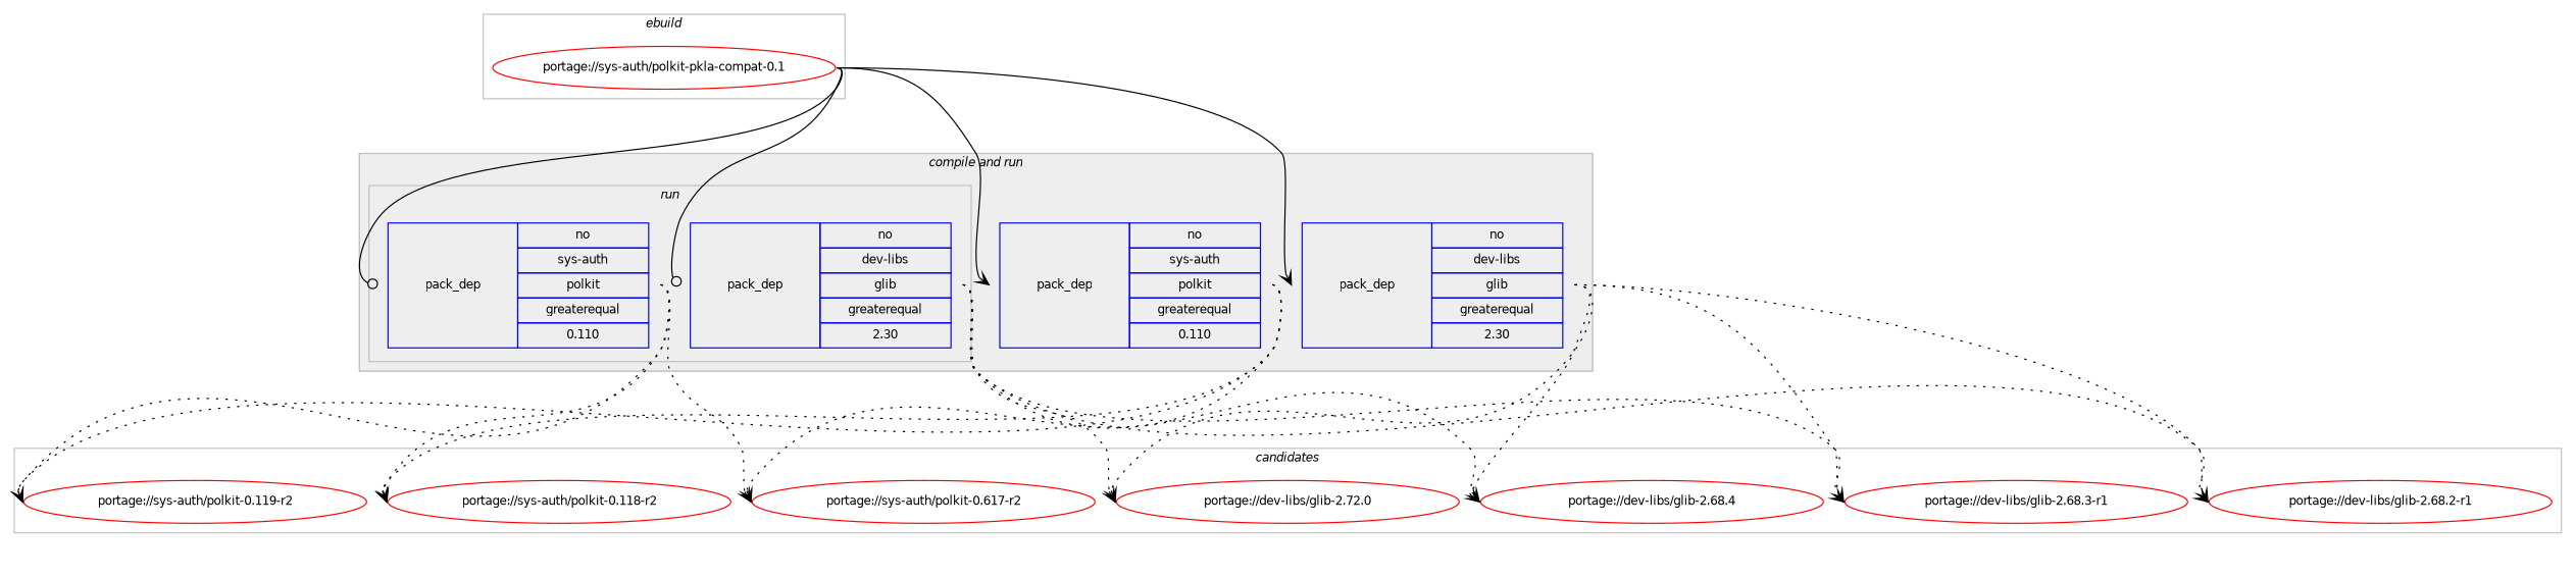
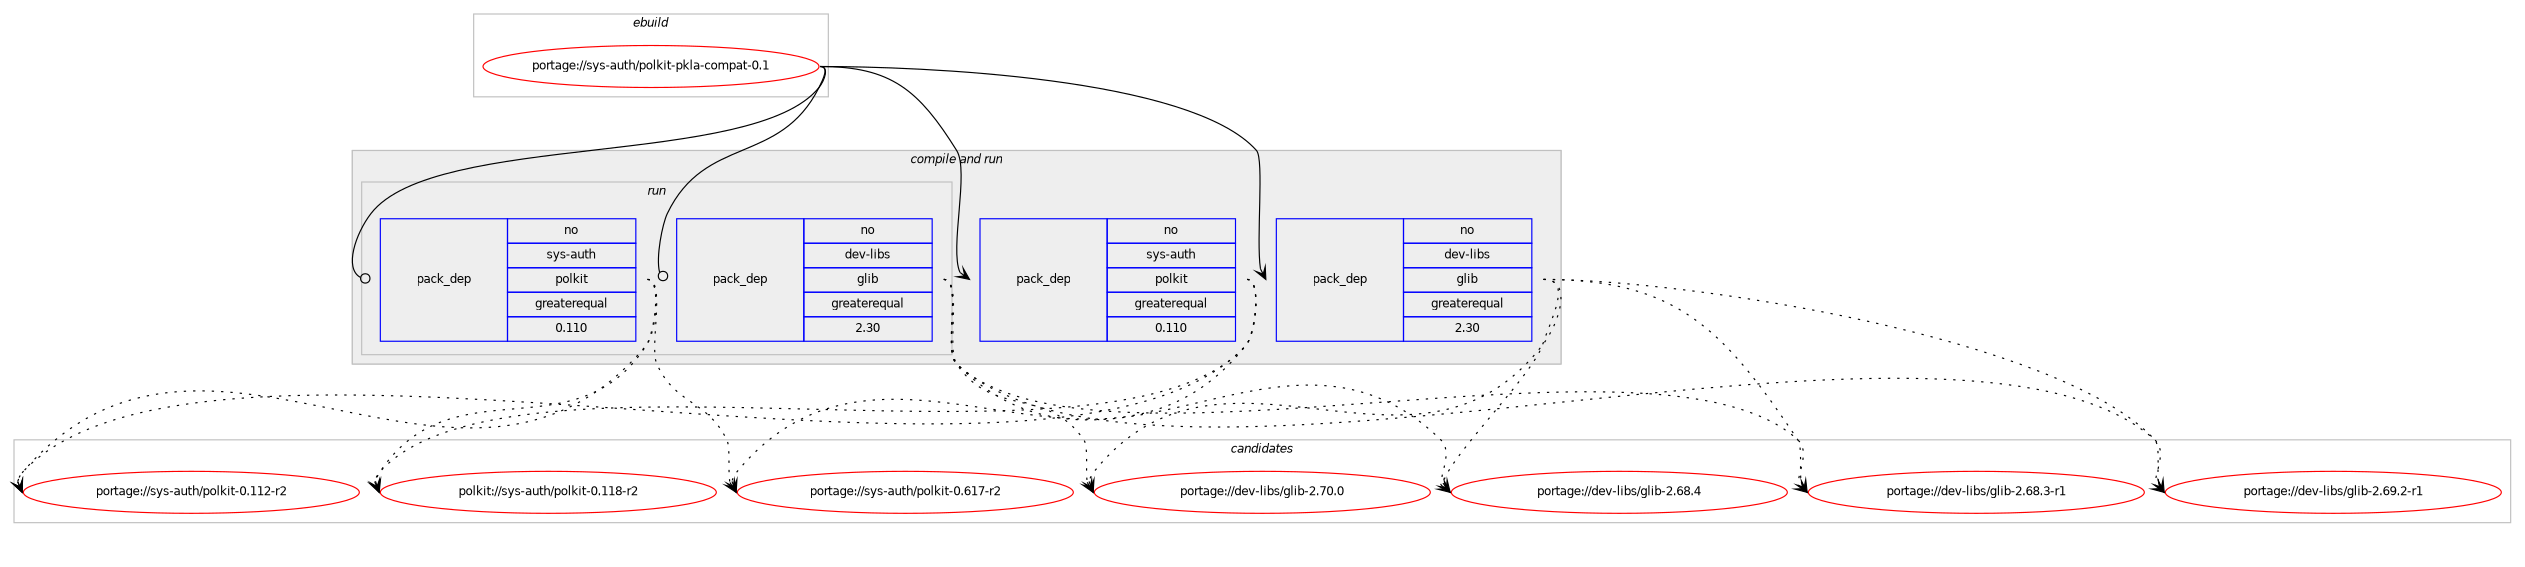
  digraph {
    compound=true
    concentrate=true
    fontname=Helvetica
    fontsize=10
    newrank=true
    rankdir=TB
    ranksep=1.5
    node [color=red fontname=Helvetica fontsize=10]
    edge [arrowhead=vee headport=w style=dotted tailport=e weight=100]
    n1 [label="portage://sys-auth/polkit-pkla-compat-0.1" width=4]
    n2 [color=blue label=<<TABLE BORDER="0" CELLBORDER="1" CELLSPACING="0" CELLPADDING="4" WIDTH="220"><TR><TD ROWSPAN="6" CELLPADDING="30">pack_dep</TD></TR><TR><TD WIDTH="110">no</TD></TR><TR><TD>dev-libs</TD></TR><TR><TD>glib</TD></TR><TR><TD>greaterequal</TD></TR><TR><TD>2.30</TD></TR></TABLE>> shape=none]
    n3 [color=blue label=<<TABLE BORDER="0" CELLBORDER="1" CELLSPACING="0" CELLPADDING="4" WIDTH="220"><TR><TD ROWSPAN="6" CELLPADDING="30">pack_dep</TD></TR><TR><TD WIDTH="110">no</TD></TR><TR><TD>sys-auth</TD></TR><TR><TD>polkit</TD></TR><TR><TD>greaterequal</TD></TR><TR><TD>0.110</TD></TR></TABLE>> shape=none]
    n4 [color=blue label=<<TABLE BORDER="0" CELLBORDER="1" CELLSPACING="0" CELLPADDING="4" WIDTH="220"><TR><TD ROWSPAN="6" CELLPADDING="30">pack_dep</TD></TR><TR><TD WIDTH="110">no</TD></TR><TR><TD>dev-libs</TD></TR><TR><TD>glib</TD></TR><TR><TD>greaterequal</TD></TR><TR><TD>2.30</TD></TR></TABLE>> shape=none]
    n5 [color=blue label=<<TABLE BORDER="0" CELLBORDER="1" CELLSPACING="0" CELLPADDING="4" WIDTH="220"><TR><TD ROWSPAN="6" CELLPADDING="30">pack_dep</TD></TR><TR><TD WIDTH="110">no</TD></TR><TR><TD>sys-auth</TD></TR><TR><TD>polkit</TD></TR><TR><TD>greaterequal</TD></TR><TR><TD>0.110</TD></TR></TABLE>> shape=none]
-   n6 [label="portage://dev-libs/glib-2.68.2-r1" width=4]
+   n6 [label="portage://dev-libs/glib-2.69.2-r1" width=4]
    n7 [label="portage://dev-libs/glib-2.68.3-r1" width=4]
    n8 [label="portage://dev-libs/glib-2.68.4" width=4]
-   n9 [label="portage://dev-libs/glib-2.72.0" width=4]
+   n9 [label="portage://dev-libs/glib-2.70.0" width=4]
    n10 [label="portage://sys-auth/polkit-0.617-r2" width=4]
-   n11 [label="portage://sys-auth/polkit-0.118-r2" width=4]
-   n12 [label="portage://sys-auth/polkit-0.119-r2" width=4]
+   n11 [label="polkit://sys-auth/polkit-0.118-r2" width=4]
+   n12 [label="portage://sys-auth/polkit-0.112-r2" width=4]
    subgraph cluster_1 {
      color=gray
      label=<<i>ebuild</i>>
      rank=same
      n1
    }
    subgraph cluster_2 {
      color=gray
      label=<<i>dependencies</i>>
      subgraph cluster_3 {
        color=gray
        fillcolor="#eeeeee"
        label=<<i>compile</i>>
        style=filled
        subgraph sub_4 {
          color=gray
          fillcolor="#eeeeee"
          label=<<i>compile</i>>
          style=filled
          n2
        }
        subgraph sub_5 {
          color=gray
          fillcolor="#eeeeee"
          label=<<i>compile</i>>
          style=filled
          n3
        }
      }
      subgraph cluster_6 {
        color=gray
        fillcolor="#eeeeee"
        label=<<i>compile and run</i>>
        style=filled
      }
      subgraph cluster_7 {
        color=gray
        fillcolor="#eeeeee"
        label=<<i>run</i>>
        style=filled
        subgraph sub_8 {
          color=gray
          fillcolor="#eeeeee"
          label=<<i>run</i>>
          style=filled
          n4
        }
        subgraph sub_9 {
          color=gray
          fillcolor="#eeeeee"
          label=<<i>run</i>>
          style=filled
          n5
        }
      }
    }
    subgraph cluster_10 {
      color=gray
      label=<<i>candidates</i>>
      rank=same
      subgraph sub_11 {
        color=black
        label=<<i>candidates</i>>
        nodesep=1
        rank=same
        n6
        n7
        n8
        n9
      }
      subgraph sub_12 {
        color=black
        label=<<i>candidates</i>>
        nodesep=1
        rank=same
        n10
        n11
        n12
      }
      subgraph sub_13 {
        color=black
        label=<<i>candidates</i>>
        nodesep=1
        rank=same
        n6
        n7
        n8
        n9
      }
      subgraph sub_14 {
        color=black
        label=<<i>candidates</i>>
        nodesep=1
        rank=same
        n10
        n11
        n12
      }
    }
    n1 -> n2 [style=solid weight=20]
    n1 -> n3 [style=solid weight=20]
    n1 -> n4 [arrowhead=odot style=solid weight=20]
    n1 -> n5 [arrowhead=odot style=solid weight=20]
    n2 -> n6
    n2 -> n7
    n2 -> n8
    n2 -> n9
    n3 -> n10
    n3 -> n11
    n3 -> n12
    n4 -> n6
    n4 -> n7
    n4 -> n8
    n4 -> n9
    n5 -> n10
    n5 -> n11
    n5 -> n12
  }
